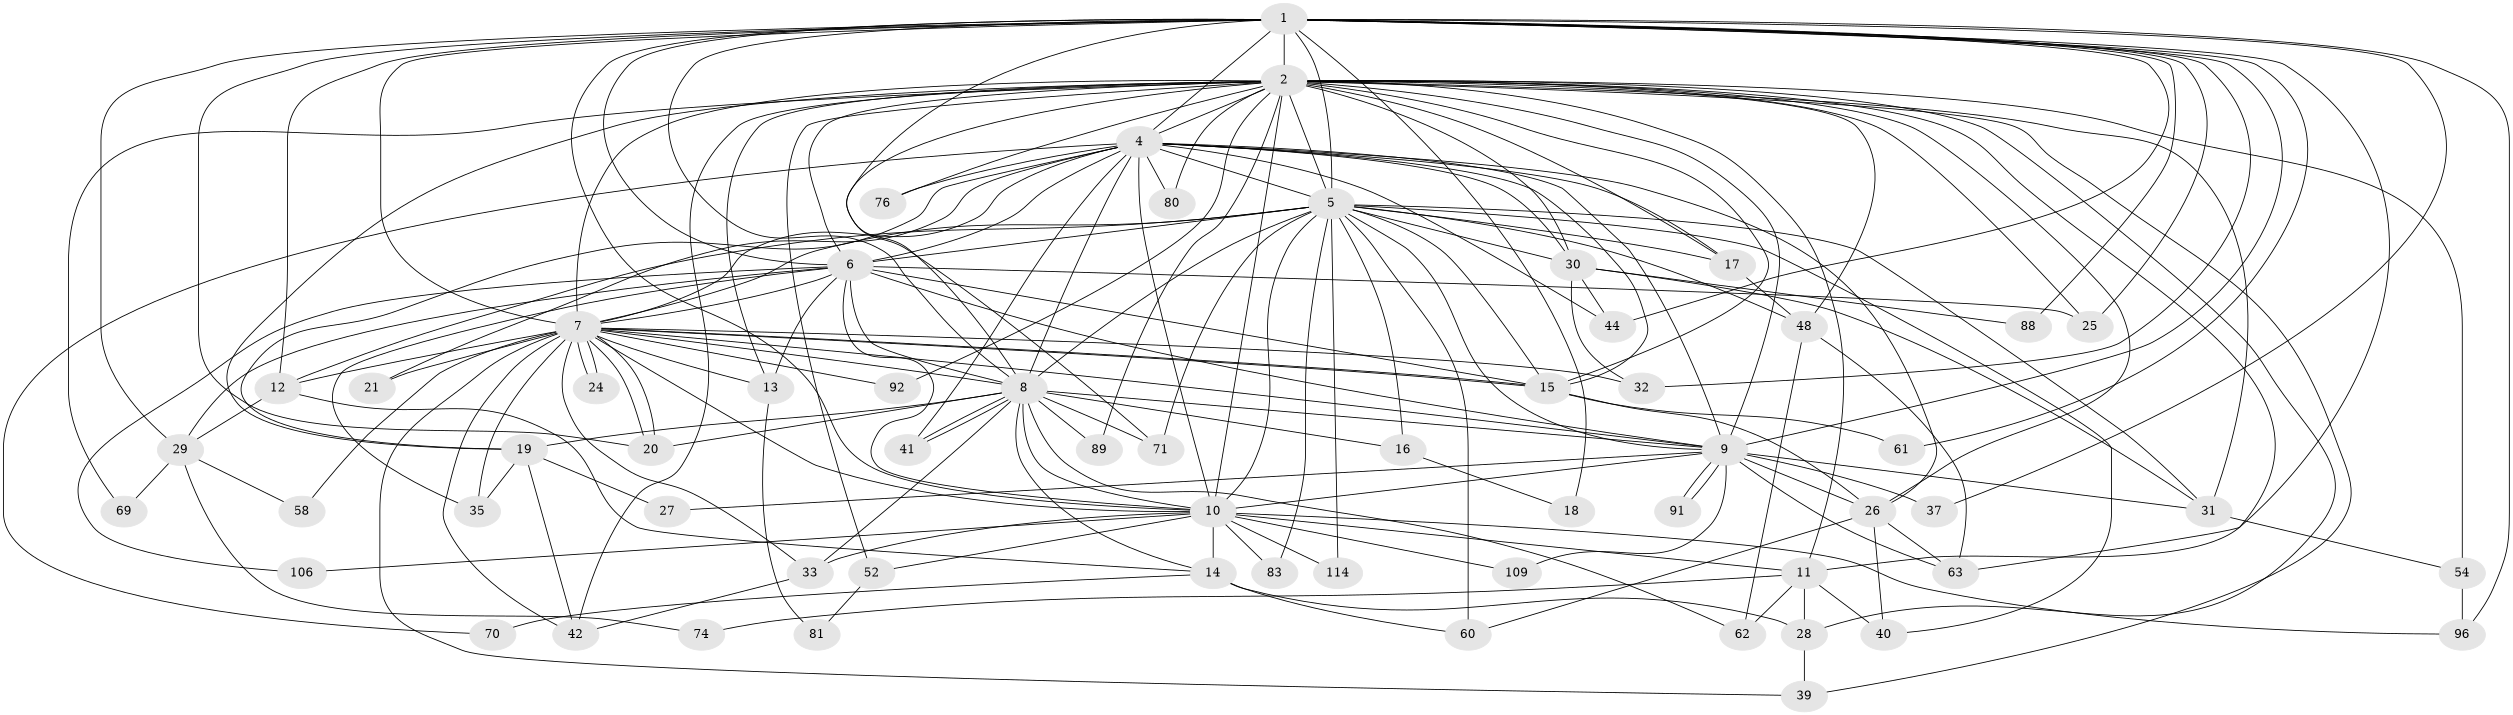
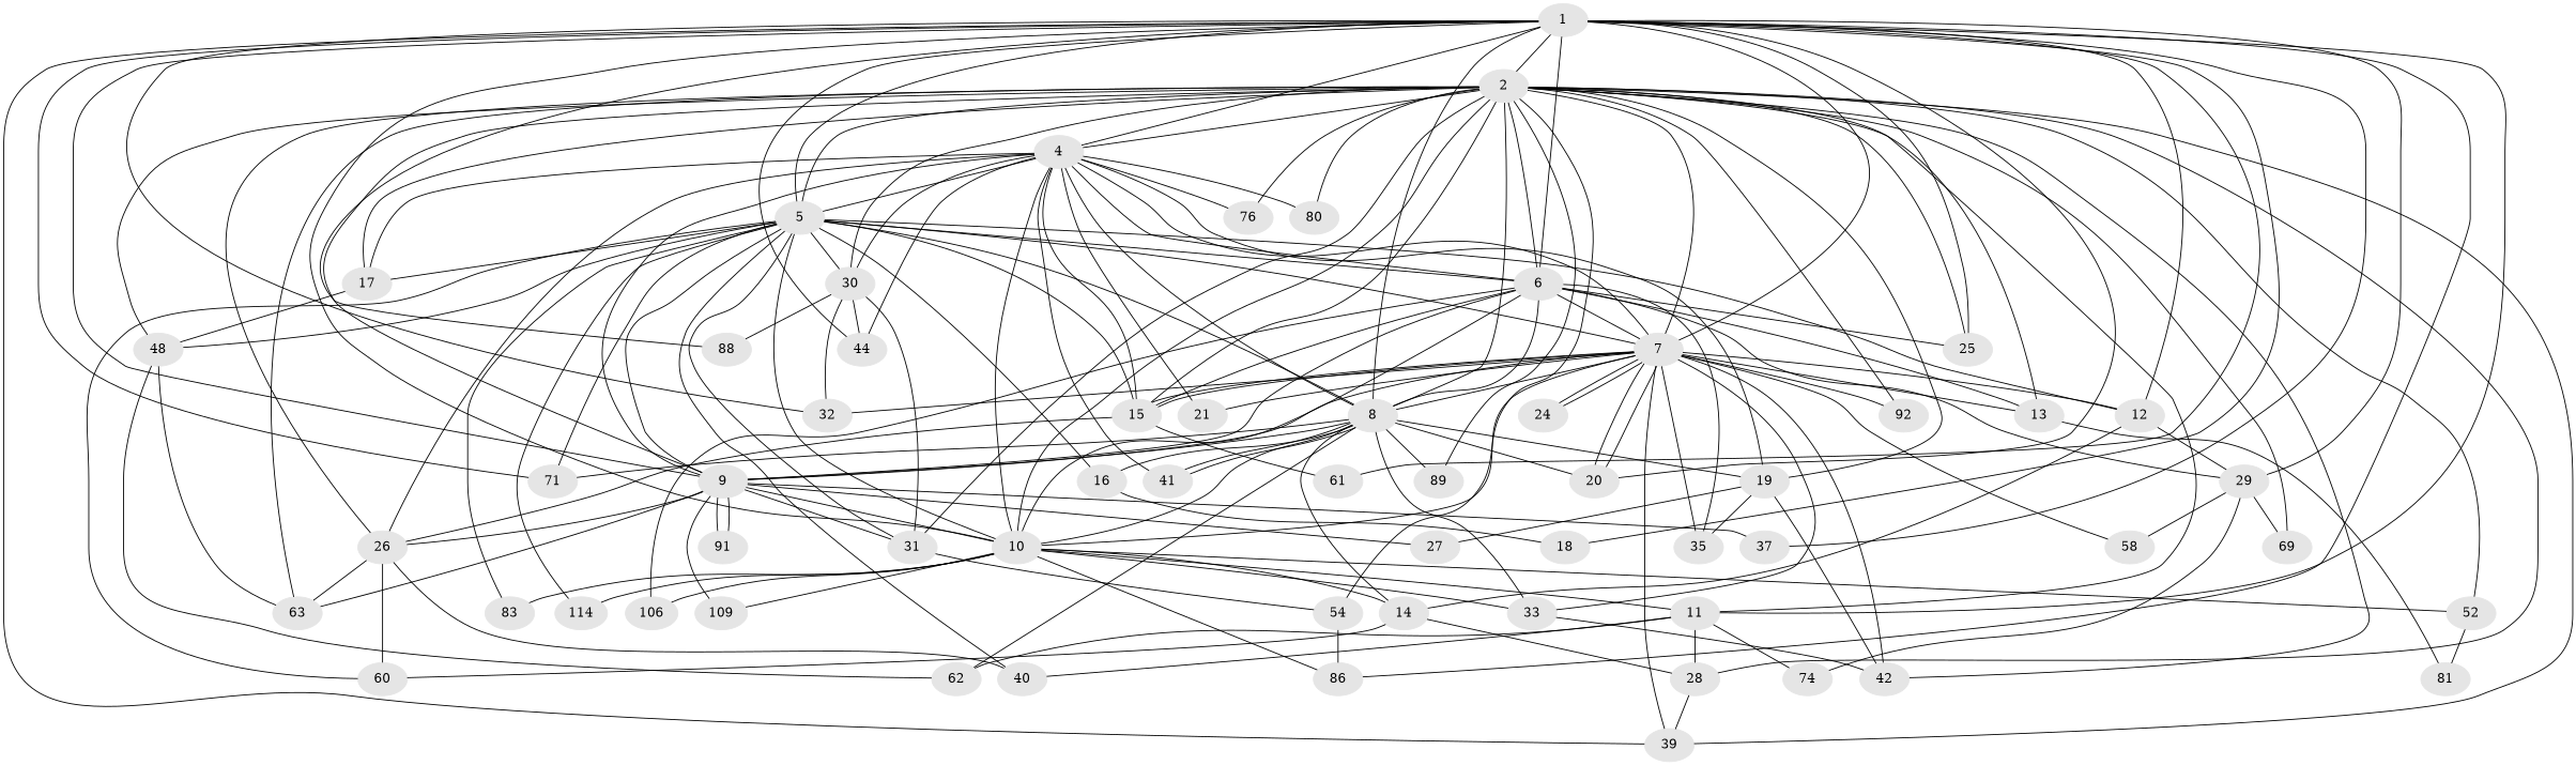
  graph {
    node [color=gray90 style=filled]
    2 [super="+3+45+72"]
    4
    5
    6
    7
    8 [super="+34"]
    9 [super="+64"]
    10 [super="+50"]
    11
    25 [super="+93"]
    39 [super="+113"]
    13
    15 [super="+53+96"]
    17 [super="+101"]
    19
    26 [super="+118+55"]
    28 [super="+56"]
    30 [super="+38+117"]
    31 [super="+104+119"]
    42 [super="+68"]
    48 [super="+103+51"]
    52
    54
    63 [super="+115"]
    69
    76
    80
    89
    92
    1
    12 [super="+22+47"]
    18
    20 [super="+90+59"]
    29 [super="+98"]
    32 [super="+85"]
    37
    44 [super="+57"]
    61
    n39 [label=71 super="+82"]
-   86 [super="+94" label=96]
+   86 [super="+94"]
    88
    21
    41 [super="+75"]
-   70
    16
    40
    60 [super="+97"]
    83
    114
    35 [super="+84"]
    106
    24
    33 [super="+116"]
    58
    14 [super="+95+77"]
    62 [super="+67"]
    27
    91
    109
    74
    81
    2 -- 4 [weight=2]
    2 -- 5 [weight=3]
    2 -- 6 [weight=4]
    2 -- 7 [weight=3]
    2 -- 8 [weight=3]
    2 -- 9 [weight=3]
    2 -- 10 [weight=3]
    2 -- 11
    2 -- 25 [weight=2]
    2 -- 39
    2 -- 13 [weight=2]
    2 -- 15 [weight=3]
    2 -- 17
    2 -- 19
    2 -- 26
    2 -- 28
    2 -- 30
    2 -- 31
    2 -- 42
    2 -- 48
    2 -- 52
    2 -- 54
    2 -- 63
    2 -- 69
    2 -- 76
    2 -- 80
    2 -- 89
    2 -- 92
    4 -- 5
    4 -- 6
    4 -- 7
    4 -- 8
    4 -- 9
    4 -- 10
    4 -- 15
    4 -- 17
    4 -- 19
    4 -- 26
    4 -- 30
    4 -- 76
    4 -- 80
    4 -- 44
    4 -- 21
    4 -- 41
-   4 -- 70
    5 -- 6
    5 -- 7
    5 -- 8
    5 -- 9
    5 -- 10
    5 -- 15
    5 -- 17
    5 -- 30 [weight=2]
    5 -- 31
    5 -- 48
    5 -- 12
    5 -- n39
    5 -- 16
    5 -- 40
    5 -- 60
    5 -- 83
    5 -- 114
    6 -- 7
    6 -- 8 [weight=3]
    6 -- 9 [weight=2]
    6 -- 10
    6 -- 25
    6 -- 13
    6 -- 15
    6 -- 29
    6 -- 35
    6 -- 106
    7 -- 8
    7 -- 9
    7 -- 10 [weight=2]
    7 -- 39
    7 -- 13
    7 -- 15
    7 -- 15
    7 -- 42
    7 -- 92
    7 -- 12
    7 -- 20
    7 -- 20
    7 -- 32 [weight=2]
    7 -- 21
    7 -- 35
    7 -- 24
    7 -- 24
    7 -- 33
    7 -- 58
    8 -- 9
    8 -- 10
    8 -- 19
    8 -- 89
    8 -- 20
    8 -- n39
    8 -- 41
    8 -- 41
    8 -- 16
    8 -- 33
    8 -- 14
    8 -- 62
    9 -- 10
    9 -- 26
    9 -- 31
    9 -- 63
    9 -- 37
    9 -- 27
    9 -- 91
    9 -- 91
    9 -- 109
    10 -- 11
    10 -- 52
    10 -- 86
    10 -- 83
    10 -- 114
    10 -- 106
    10 -- 33
    10 -- 14 [weight=2]
    10 -- 109
    11 -- 28
    11 -- 40
    11 -- 62
    11 -- 74
    13 -- 81
    15 -- 26
    15 -- 61
    17 -- 48
    19 -- 42
    19 -- 35
    19 -- 27
    26 -- 63
    26 -- 40
    26 -- 60
    28 -- 39
    30 -- 31
    30 -- 32
    30 -- 44
    30 -- 88
    31 -- 54
    48 -- 63
    48 -- 62
    52 -- 81
    54 -- 86
    1 -- 2 [weight=2]
    1 -- 4
    1 -- 5
    1 -- 6
    1 -- 7
    1 -- 8
    1 -- 9
    1 -- 10
    1 -- 11
    1 -- 25
+   1 -- 39
    1 -- 12 [weight=2]
    1 -- 18
    1 -- 20
    1 -- 29
    1 -- 32
    1 -- 37
    1 -- 44
    1 -- 61
    1 -- n39
    1 -- 86
    1 -- 88
    12 -- 29
    12 -- 14
    29 -- 69
    29 -- 58
    29 -- 74
    16 -- 18
    33 -- 42
    14 -- 28 [weight=2]
-   14 -- 70
    14 -- 60
  }
